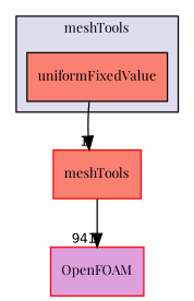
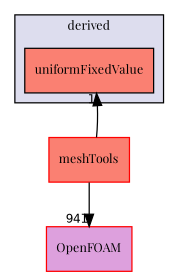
  digraph {
    compound=true
    fontname="Playfair Display"
    node [fillcolor=salmon fontname="Playfair Display" fontsize=10 shape=box style=filled color=red]
    edge [fontname="Playfair Display" labeldistance=1.5 labelfontname=Helvetica labelfontsize=10]
    n1 [label=uniformFixedValue pencolor=black color=""]
    n2 [label=meshTools]
    n3 [fillcolor=plum label=OpenFOAM]
    subgraph cluster_1 {
      bgcolor="#ddddee"
      fontsize=10
-     label=meshTools
+     label=derived
      pencolor=black
      n1
    }
-   n1 -> n2 [headlabel=1]
+   n2 -> n1 [headlabel=1]
    n2 -> n3 [headlabel=941]
  }
